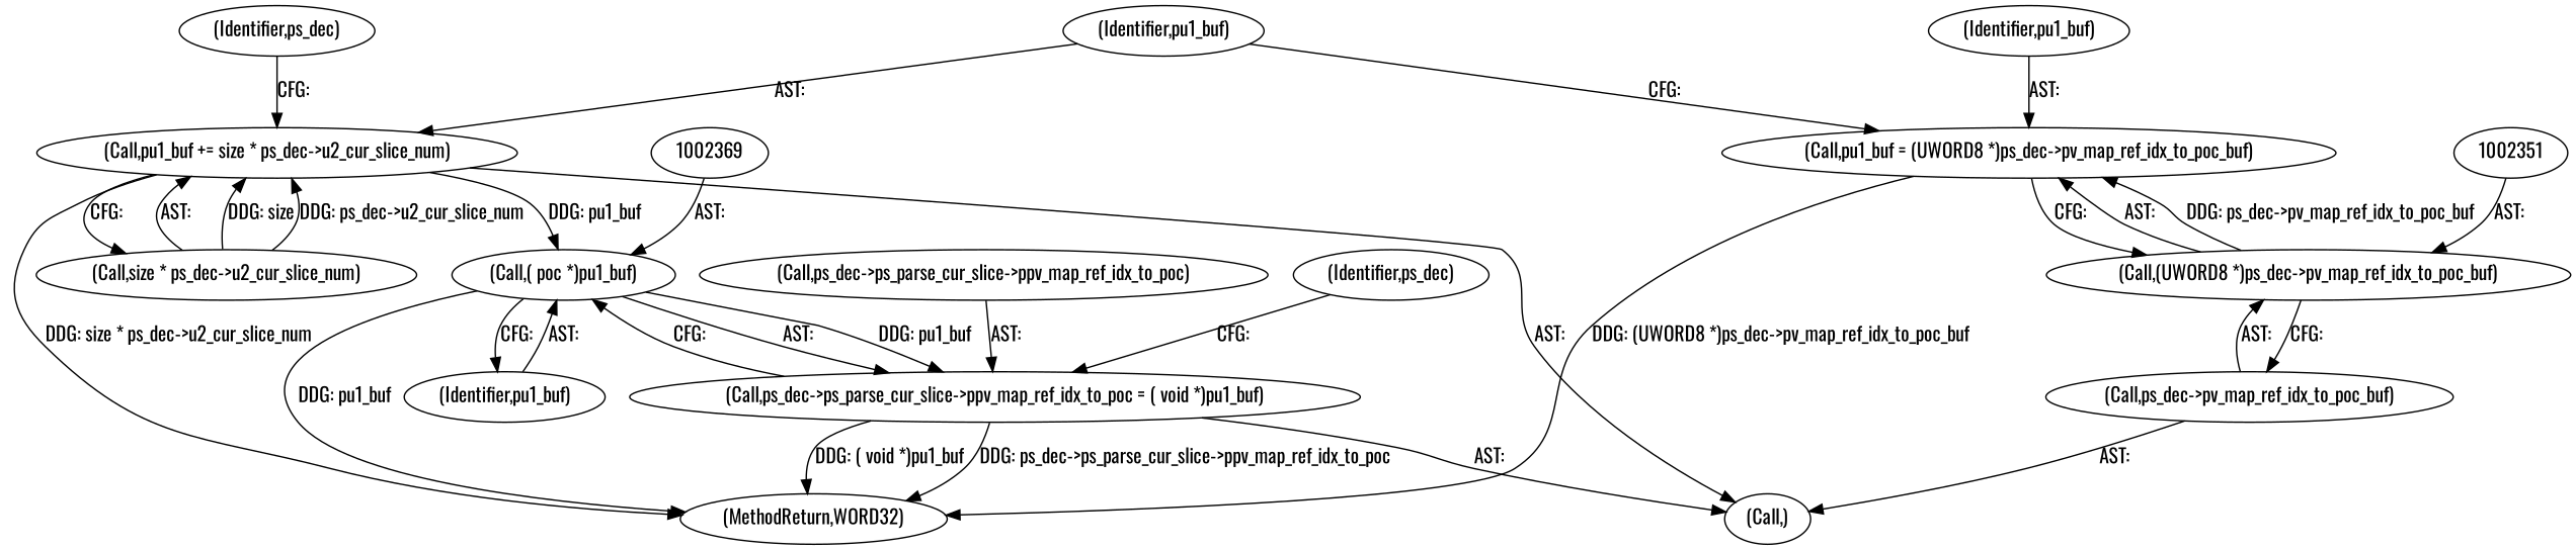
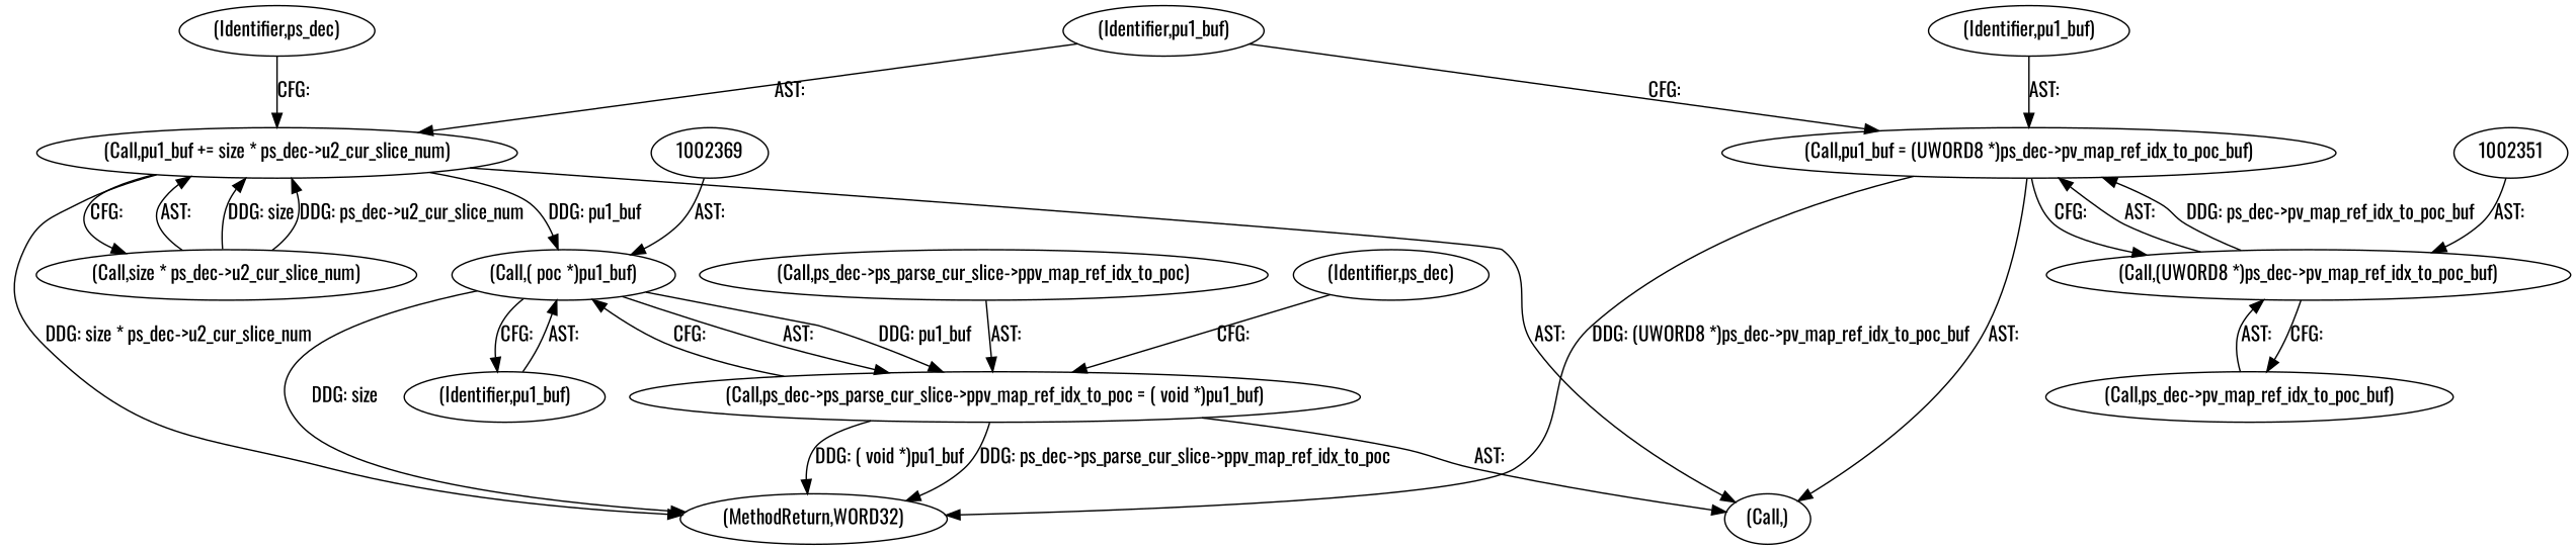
  digraph {
    fontname=Oswald
    node [fontname=Oswald]
    edge [fontname=Oswald]
    n1 [label="(Call,pu1_buf = (UWORD8 *)ps_dec->pv_map_ref_idx_to_poc_buf)"]
    n2 [label="(Call,(UWORD8 *)ps_dec->pv_map_ref_idx_to_poc_buf)"]
    n3 [label="(MethodReturn,WORD32)"]
    n4 [label="(Call,)"]
    n5 [label="(Call,ps_dec->pv_map_ref_idx_to_poc_buf)"]
    n6 [label="(Call,pu1_buf += size * ps_dec->u2_cur_slice_num)"]
    n7 [label="(Call,( poc *)pu1_buf)"]
    n8 [label="(Call,size * ps_dec->u2_cur_slice_num)"]
    n9 [label="(Call,ps_dec->ps_parse_cur_slice->ppv_map_ref_idx_to_poc = ( void *)pu1_buf)"]
    n10 [label="(Identifier,pu1_buf)"]
    n11 [label="(Identifier,ps_dec)"]
    n12 [label="(Identifier,pu1_buf)"]
    n13 [label="(Call,ps_dec->ps_parse_cur_slice->ppv_map_ref_idx_to_poc)"]
    n14 [label="(Identifier,pu1_buf)"]
    n15 [label="(Identifier,ps_dec)"]
    1002351
    1002369
    n1 -> n2 [label="CFG: "]
    n1 -> n3 [label="DDG: (UWORD8 *)ps_dec->pv_map_ref_idx_to_poc_buf"]
-   n5 -> n4 [label="AST: "]
+   n1 -> n4 [label="AST: "]
    n2 -> n1 [label="AST: "]
    n2 -> n1 [label="DDG: ps_dec->pv_map_ref_idx_to_poc_buf"]
    n2 -> n5 [label="CFG: "]
    n5 -> n2 [label="AST: "]
    n6 -> n3 [label="DDG: size * ps_dec->u2_cur_slice_num"]
    n6 -> n4 [label="AST: "]
    n6 -> n7 [label="DDG: pu1_buf"]
    n6 -> n8 [label="CFG: "]
-   n7 -> n3 [label="DDG: pu1_buf"]
+   n7 -> n3 [label="DDG: size"]
    n7 -> n9 [label="AST: "]
    n7 -> n9 [label="DDG: pu1_buf"]
    n7 -> n10 [label="CFG: "]
    n8 -> n6 [label="AST: "]
    n8 -> n6 [label="DDG: size"]
    n8 -> n6 [label="DDG: ps_dec->u2_cur_slice_num"]
    n9 -> n3 [label="DDG: ( void *)pu1_buf"]
    n9 -> n3 [label="DDG: ps_dec->ps_parse_cur_slice->ppv_map_ref_idx_to_poc"]
    n9 -> n4 [label="AST: "]
    n9 -> n7 [label="CFG: "]
    n10 -> n7 [label="AST: "]
    n11 -> n6 [label="CFG: "]
    n12 -> n1 [label="AST: "]
    n13 -> n9 [label="AST: "]
    n14 -> n1 [label="CFG: "]
    n14 -> n6 [label="AST: "]
    n15 -> n9 [label="CFG: "]
    1002351 -> n2 [label="AST: "]
    1002369 -> n7 [label="AST: "]
  }
